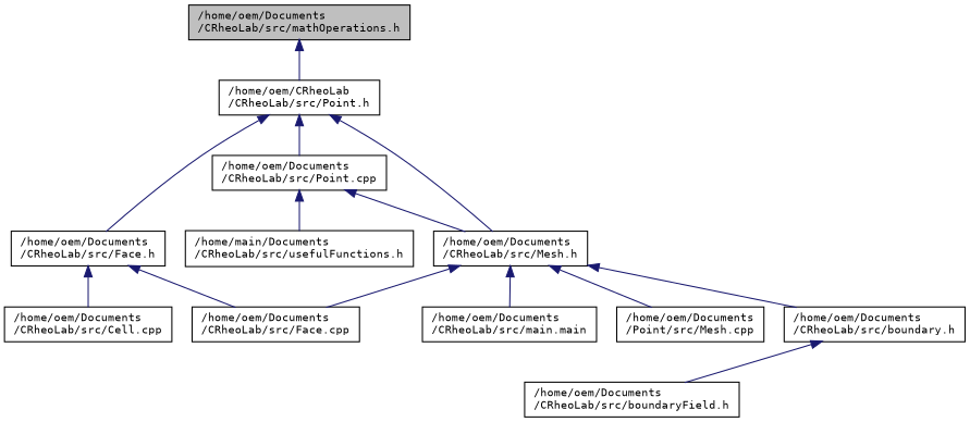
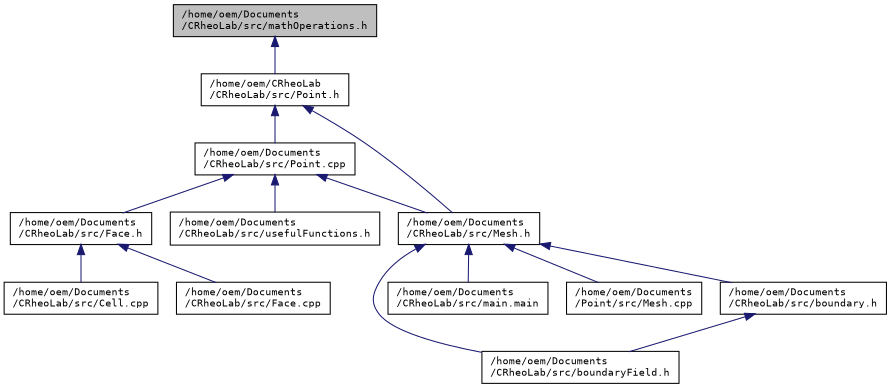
  digraph {
    fontname="DejaVu Sans Mono"
    node [color=black fontname="DejaVu Sans Mono" fontsize=10 shape=record]
    edge [color=midnightblue dir=back fontname="DejaVu Sans Mono" fontsize=10 labelfontname=Helvetica labelfontsize=10 style=solid]
    n1 [fillcolor=grey75 fontcolor=black height=0.2 label="/home/oem/Documents\l/CRheoLab/src/mathOperations.h" style=filled width=0.4]
    n2 [height=0.2 label="/home/oem/CRheoLab\l/CRheoLab/src/Point.h" width=0.4]
    n3 [height=0.2 label="/home/oem/Documents\l/CRheoLab/src/Face.h" width=0.4]
    n4 [height=0.2 label="/home/oem/Documents\l/CRheoLab/src/Mesh.h" width=0.4]
    n5 [height=0.2 label="/home/oem/Documents\l/CRheoLab/src/Point.cpp" width=0.4]
-   n6 [height=0.2 label="/home/main/Documents\l/CRheoLab/src/usefulFunctions.h" width=0.4]
+   n6 [height=0.2 label="/home/oem/Documents\l/CRheoLab/src/usefulFunctions.h" width=0.4]
    n7 [height=0.2 label="/home/oem/Documents\l/CRheoLab/src/Cell.cpp" width=0.4]
    n8 [height=0.2 label="/home/oem/Documents\l/CRheoLab/src/Face.cpp" width=0.4]
    n9 [height=0.2 label="/home/oem/Documents\l/Point/src/Mesh.cpp" width=0.4]
    n10 [height=0.2 label="/home/oem/Documents\l/CRheoLab/src/boundary.h" width=0.4]
    n11 [height=0.2 label="/home/oem/Documents\l/CRheoLab/src/boundaryField.h" width=0.4]
    n12 [height=0.2 label="/home/oem/Documents\l/CRheoLab/src/main.main" width=0.4]
    n1 -> n2
-   n2 -> n3
+   n5 -> n3
    n2 -> n4
    n2 -> n5
    n3 -> n7
    n3 -> n8
    n4 -> n9
    n4 -> n10
-   n4 -> n8
+   n4 -> n11
    n4 -> n12
    n5 -> n4
    n5 -> n6
    n10 -> n11
  }
